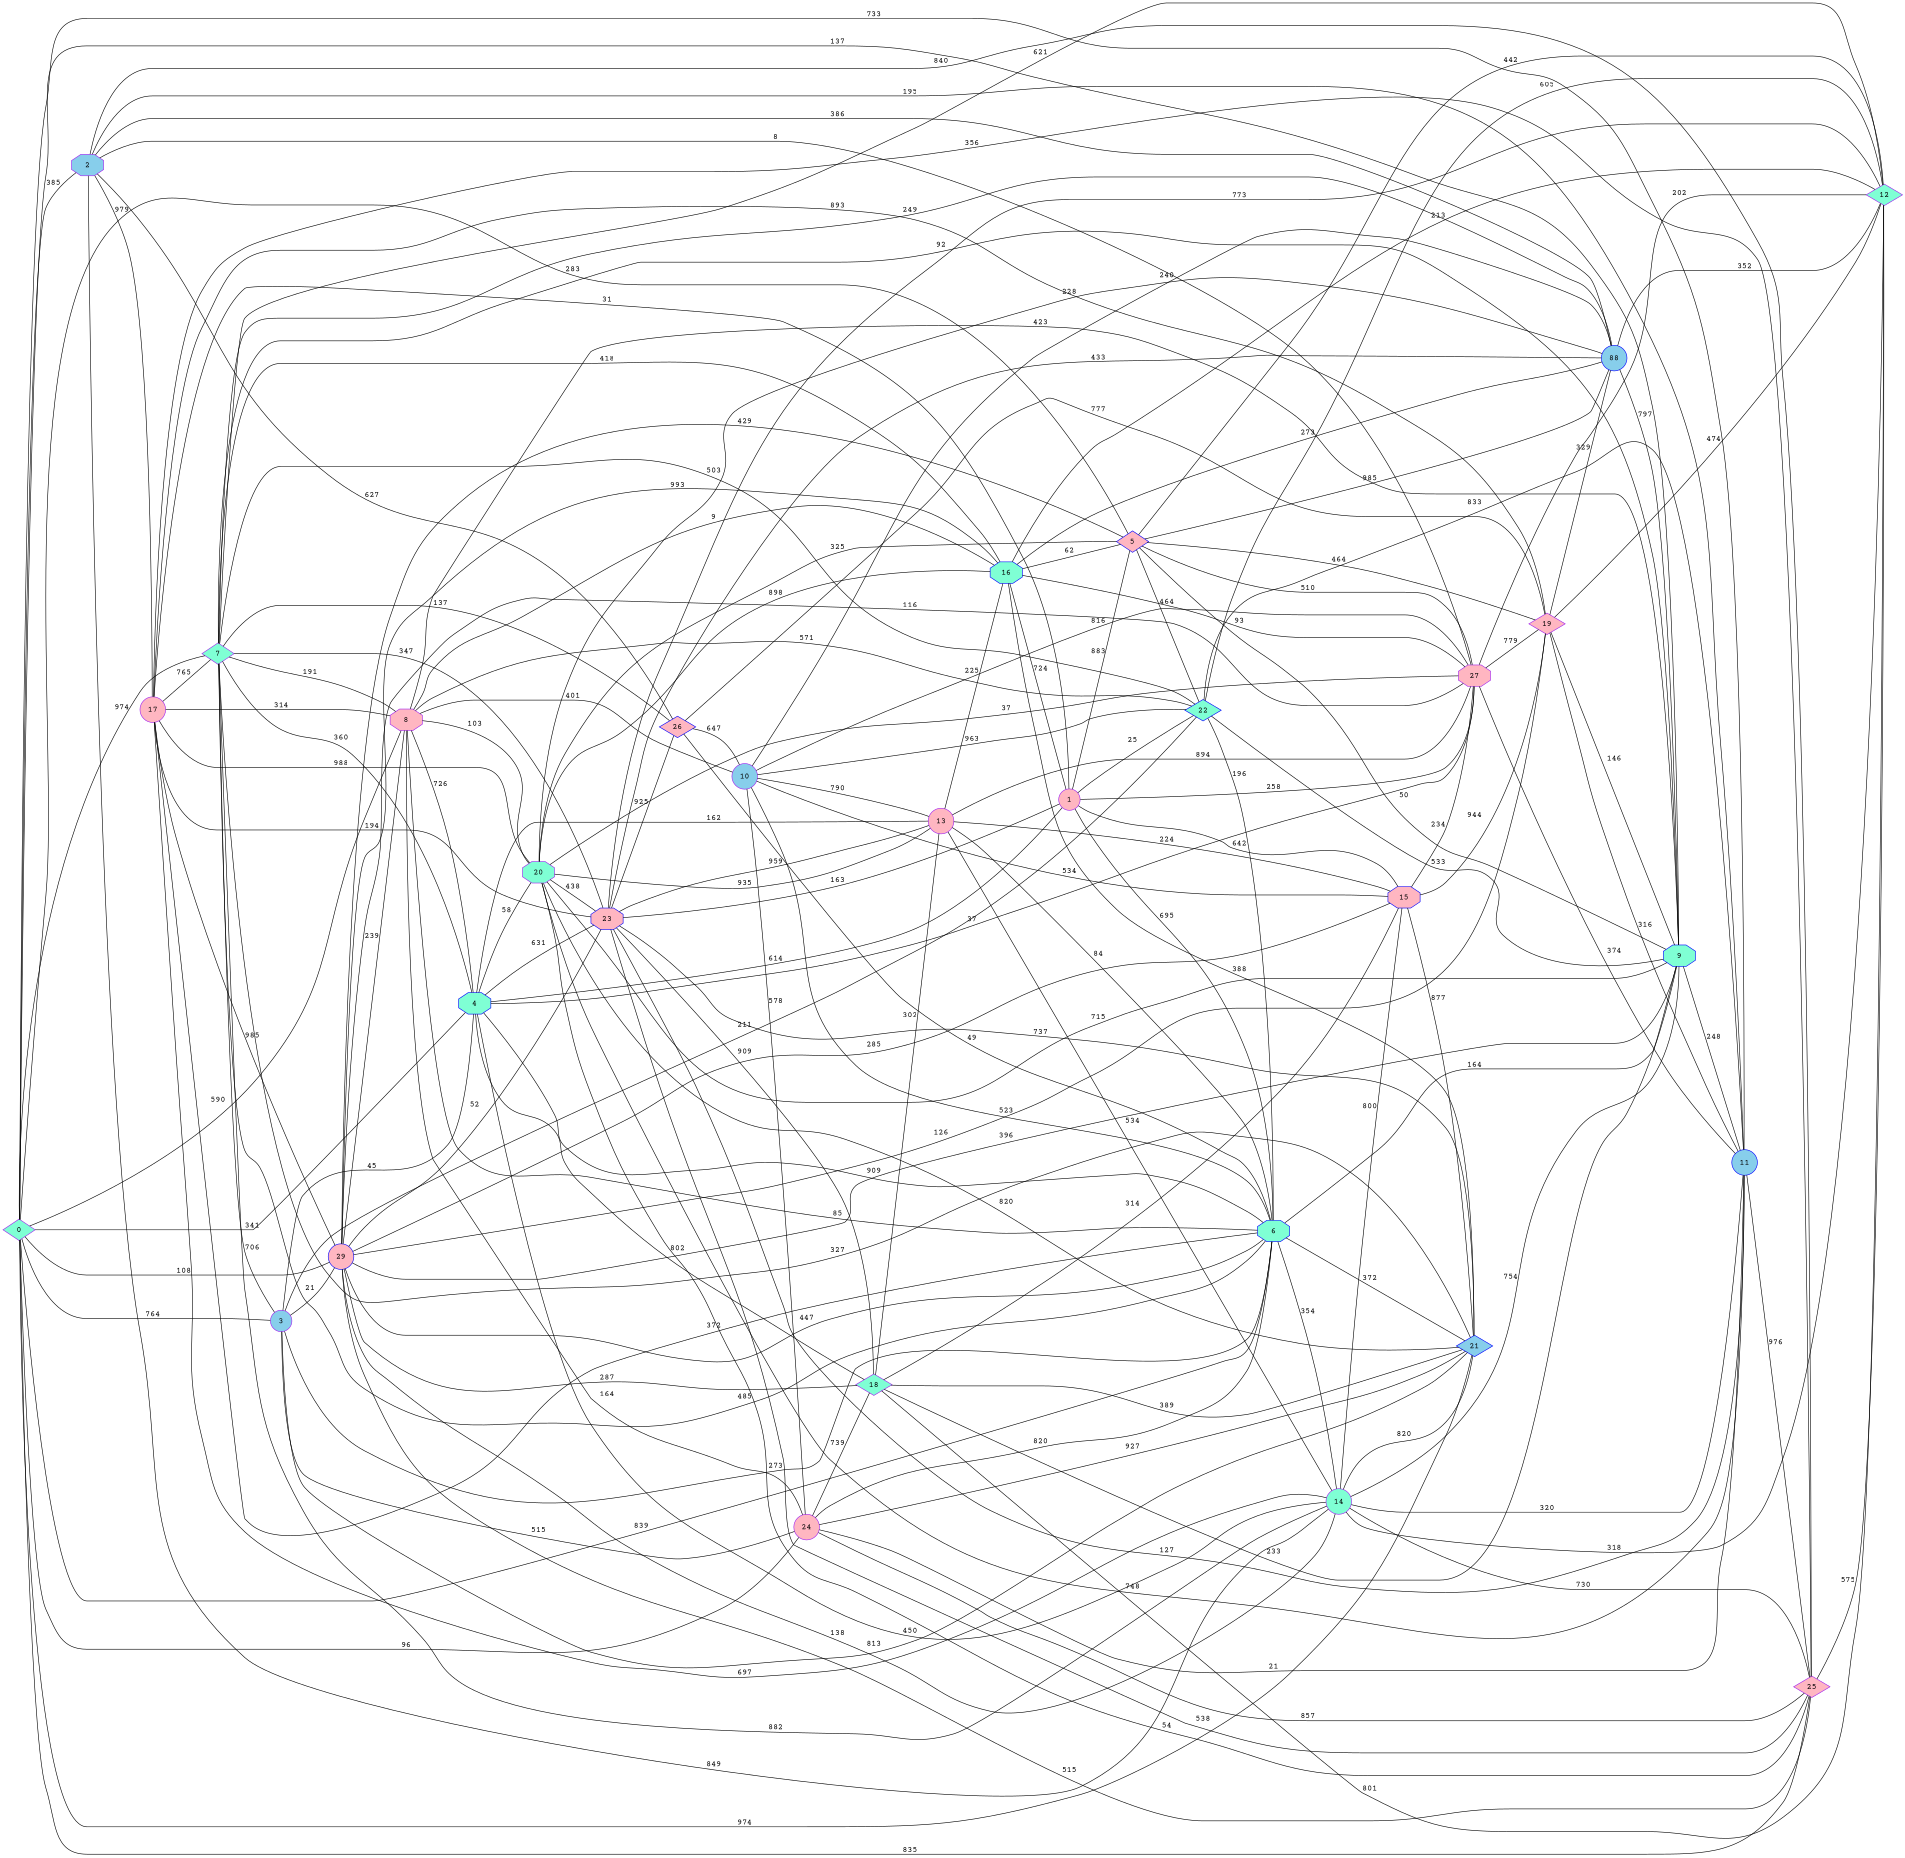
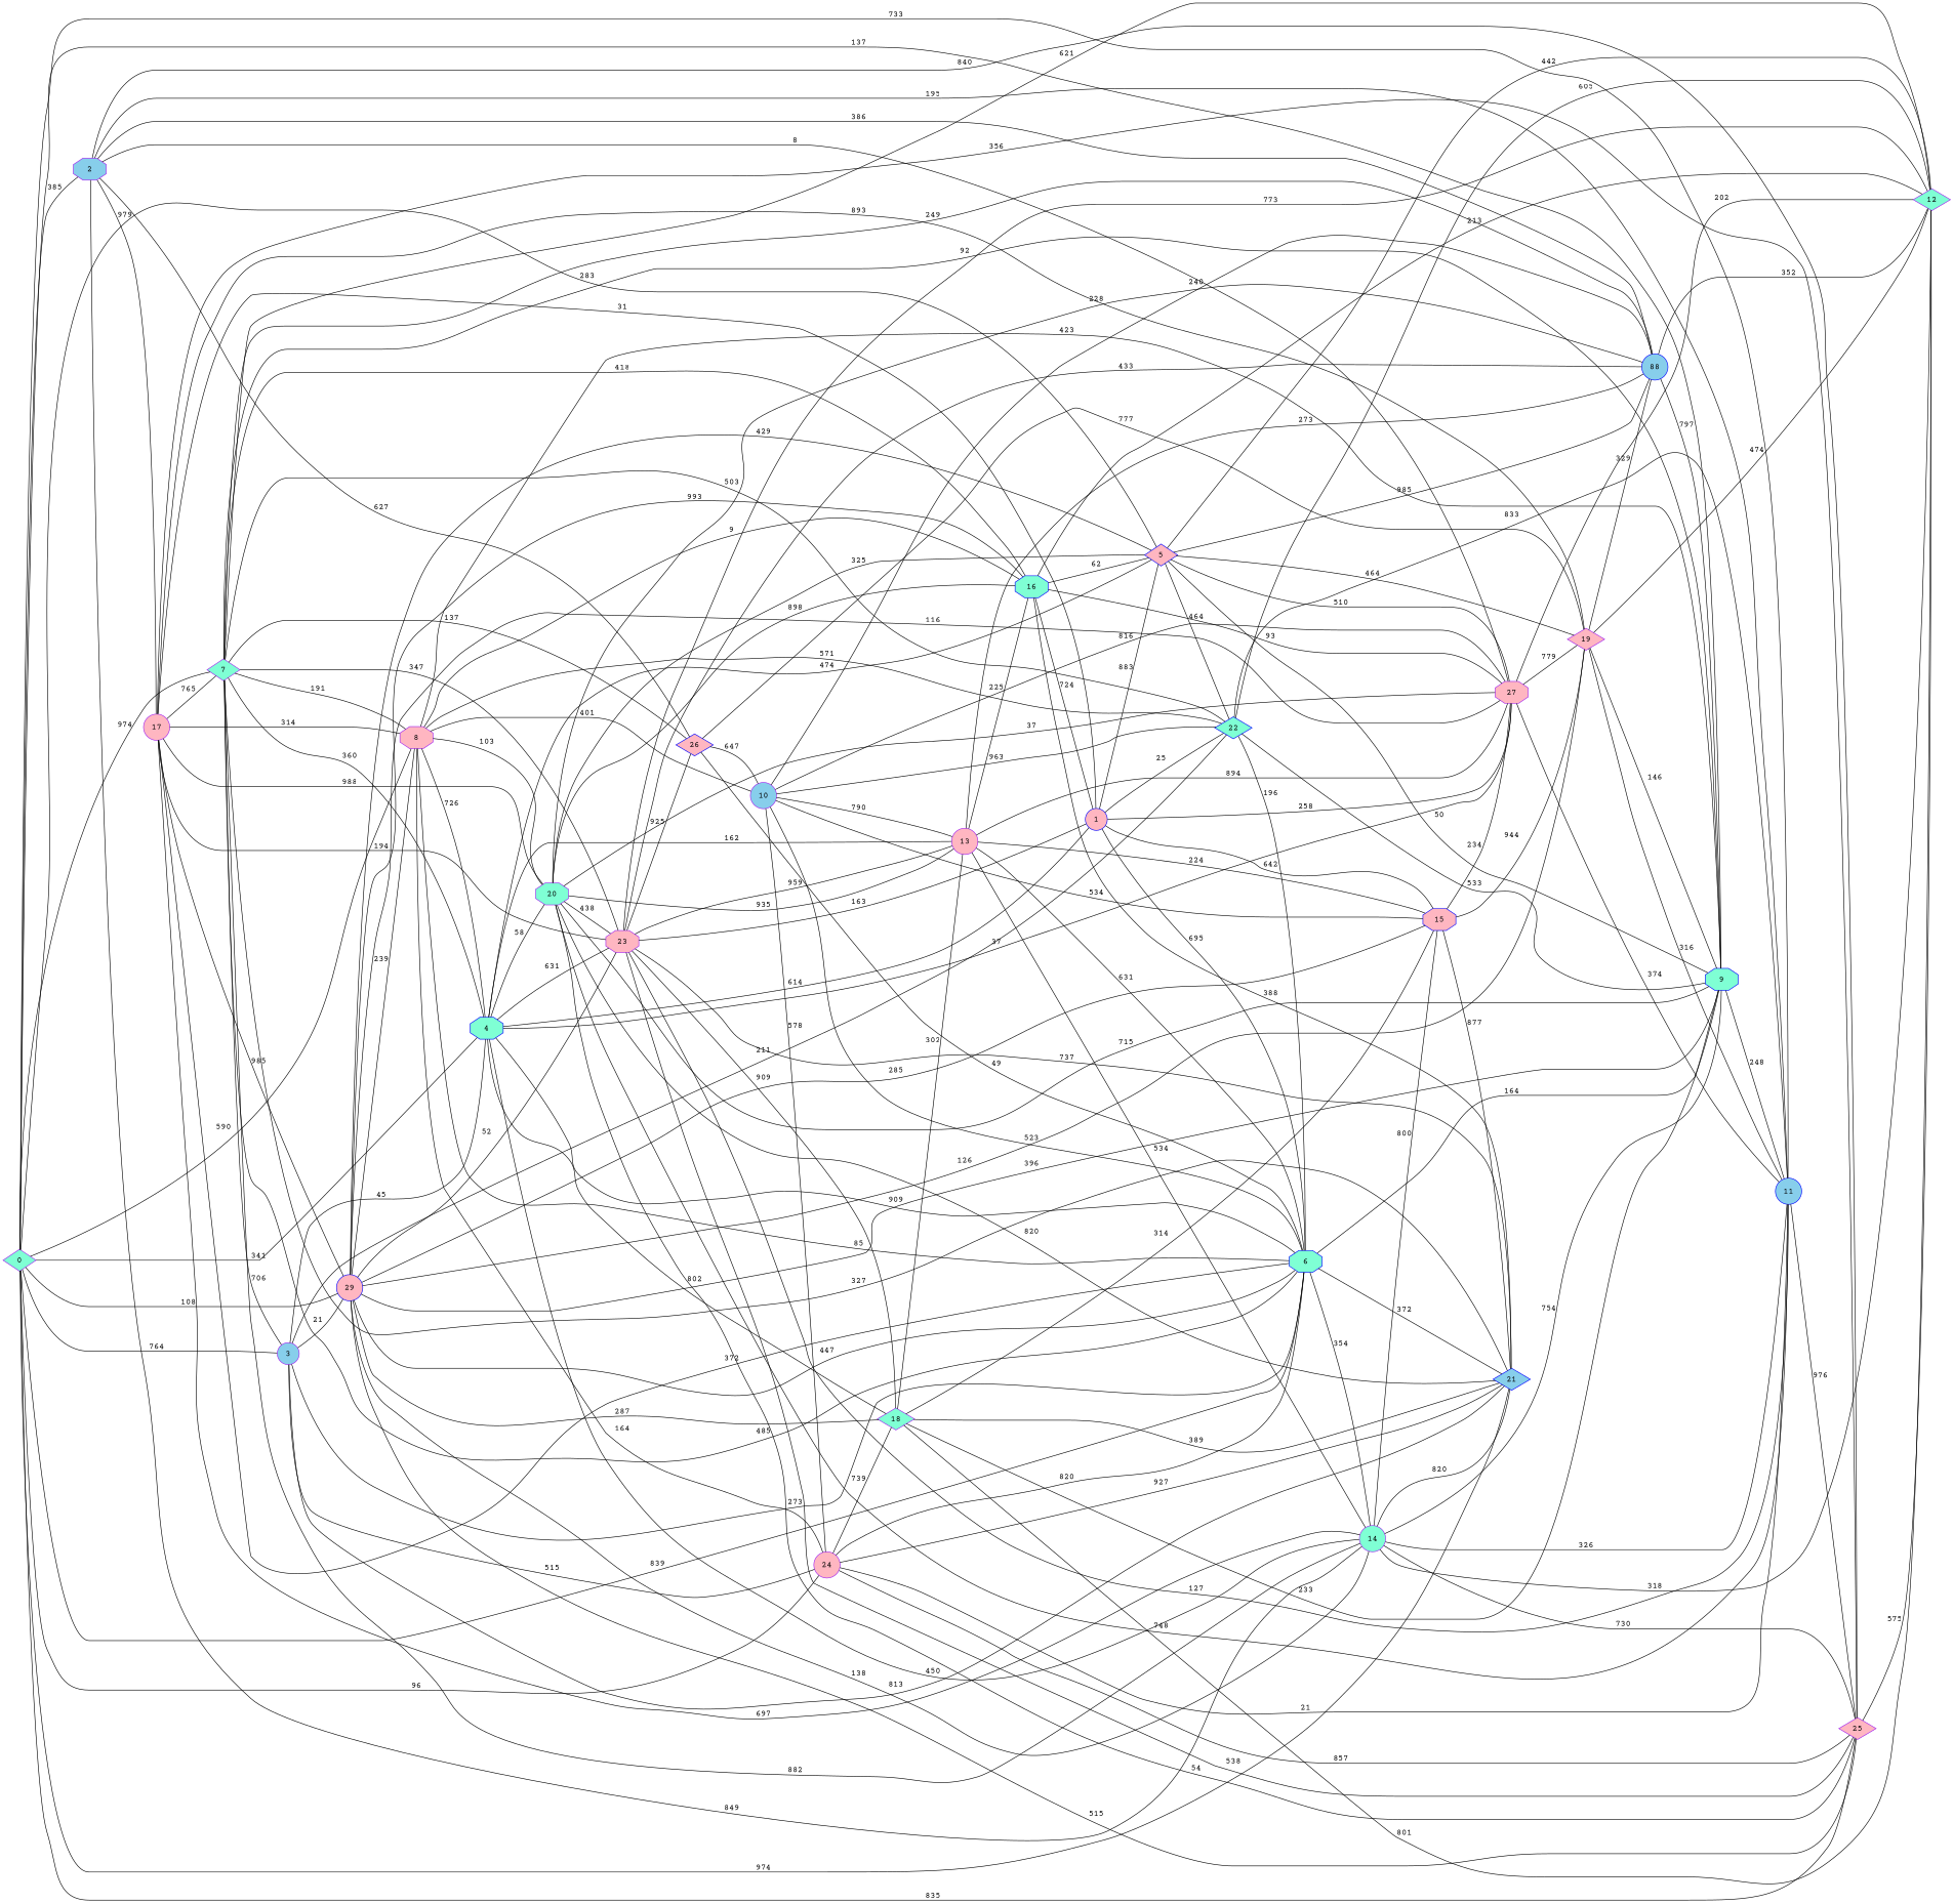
  strict graph {
    fontname="Courier Prime"
    rankdir=LR
    node [color=purple fillcolor=lightpink fontname="Courier Prime" shape=diamond style=filled]
    edge [fontname="Courier Prime"]
    0 [fillcolor=aquamarine]
    2 [fillcolor=skyblue shape=octagon]
    3 [fillcolor=skyblue shape=circle]
    4 [color=blue fillcolor=aquamarine shape=octagon]
    7 [fillcolor=aquamarine]
    8 [shape=octagon]
    9 [color=blue fillcolor=aquamarine shape=octagon]
    29 [color=blue shape=circle]
    17 [shape=circle]
    27 [shape=octagon]
    11 [color=blue fillcolor=skyblue shape=circle]
    25
    n13 [color=blue fillcolor=skyblue label=88 shape=circle]
    21 [color=blue fillcolor=skyblue]
-   1 [shape=circle]
+   1 [color=blue shape=circle]
    14 [fillcolor=aquamarine shape=circle]
    20 [fillcolor=aquamarine shape=octagon]
    6 [color=blue fillcolor=aquamarine shape=octagon]
    12 [fillcolor=aquamarine]
    22 [color=blue fillcolor=aquamarine]
    16 [color=blue fillcolor=aquamarine shape=octagon]
    15 [color=blue shape=octagon]
    18 [fillcolor=aquamarine]
    5 [color=blue]
    10 [fillcolor=skyblue shape=circle]
    24 [shape=circle]
    13 [shape=circle]
    19
-   23 [color=blue shape=octagon]
+   23 [shape=octagon]
    26 [color=blue]
    0 -- 2 [label=385]
    0 -- 3 [label=764]
    0 -- 4 [label=341]
    0 -- 7 [label=974]
    0 -- 8 [label=590]
    0 -- 9 [label=137]
    0 -- 29 [label=108]
    2 -- 17 [label=979]
    2 -- 27 [label=8]
    2 -- 11 [label=195]
    2 -- 25 [label=840]
    2 -- n13 [label=386]
    3 -- 29 [label=21]
    3 -- 21 [label=813]
    4 -- 3 [label=45]
    4 -- 1 [label=614]
    4 -- 14 [label=450]
    4 -- 20 [label=58]
    7 -- 3 [label=706]
    7 -- 4 [label=360]
    7 -- 8 [label=191]
    7 -- 9 [label=92]
    7 -- 21 [label=327]
    7 -- 6 [label=485]
    7 -- 12 [label=621]
    8 -- 4 [label=726]
    8 -- 9 [label=423]
    8 -- 17 [label=314]
    8 -- 20 [label=103]
    8 -- 6 [label=85]
    8 -- 22 [label=571]
    8 -- 16 [label=9]
    9 -- 29 [label=396]
    9 -- 11 [label=248]
    9 -- 20 [label=715]
    9 -- 6 [label=164]
    9 -- 22 [label=533]
    29 -- 8 [label=239]
    29 -- 17 [label=985]
    29 -- 25 [label=515]
    29 -- 6 [label=447]
    29 -- 15 [label=285]
    29 -- 18 [label=287]
    17 -- 7 [label=765]
    17 -- 25 [label=356]
    17 -- 6 [label=372]
    17 -- 19 [label=893]
    17 -- 23 [label=194]
    27 -- 4 [label=37]
    27 -- 29 [label=116]
    27 -- 12 [label=202]
    27 -- 5 [label=510]
    27 -- 19 [label=779]
    11 -- 0 [label=733]
    11 -- 27 [label=374]
    11 -- 25 [label=976]
    11 -- 20 [label=748]
    11 -- 23 [label=127]
    25 -- 0 [label=835]
    25 -- 12 [label=575]
    25 -- 24 [label=857]
    25 -- 23 [label=538]
    n13 -- 7 [label=249]
    n13 -- 9 [label=797]
    n13 -- 12 [label=352]
-   n13 -- 16 [label=273]
+   n13 -- 13 [label=273]
    n13 -- 5 [label=985]
    21 -- 0 [label=974]
    21 -- 14 [label=820]
    21 -- 6 [label=372]
    21 -- 18 [label=389]
    21 -- 23 [label=737]
    1 -- 17 [label=31]
    1 -- 27 [label=258]
    1 -- 6 [label=695]
    1 -- 22 [label=25]
    1 -- 15 [label=642]
    1 -- 5 [label=883]
    14 -- 2 [label=849]
    14 -- 7 [label=882]
    14 -- 9 [label=754]
    14 -- 29 [label=138]
    14 -- 17 [label=697]
-   14 -- 11 [label=320]
+   14 -- 11 [label=326]
    14 -- 25 [label=730]
    14 -- 15 [label=800]
    20 -- 17 [label=988]
    20 -- 27 [label=37]
    20 -- 25 [label=54]
    20 -- n13 [label=228]
    20 -- 21 [label=820]
    20 -- 23 [label=438]
    6 -- 0 [label=839]
    6 -- 3 [label=273]
    6 -- 4 [label=909]
    6 -- 14 [label=354]
    6 -- 10 [label=523]
    6 -- 24 [label=820]
    12 -- 14 [label=318]
    12 -- 22 [label=605]
    12 -- 18 [label=801]
    12 -- 23 [label=773]
    22 -- 3 [label=211]
    22 -- 7 [label=503]
    22 -- 11 [label=833]
    22 -- 6 [label=196]
    16 -- 7 [label=418]
    16 -- 29 [label=993]
    16 -- 27 [label=93]
    16 -- 21 [label=388]
    16 -- 1 [label=724]
    16 -- 20 [label=898]
    16 -- 12 [label=213]
    16 -- 5 [label=62]
    15 -- 27 [label=234]
    15 -- 21 [label=877]
    15 -- 18 [label=314]
    15 -- 10 [label=534]
    15 -- 13 [label=224]
    15 -- 19 [label=944]
    18 -- 4 [label=802]
    18 -- 9 [label=233]
    18 -- 13 [label=302]
    18 -- 23 [label=909]
    5 -- 0 [label=283]
+   5 -- 4 [label=474]
    5 -- 9 [label=50]
    5 -- 29 [label=429]
    5 -- 20 [label=325]
    5 -- 12 [label=442]
    5 -- 22 [label=464]
    10 -- 8 [label=401]
    10 -- 27 [label=816]
    10 -- n13 [label=240]
    10 -- 22 [label=963]
    10 -- 24 [label=578]
    24 -- 0 [label=96]
    24 -- 3 [label=515]
    24 -- 8 [label=164]
    24 -- 11 [label=21]
    24 -- 21 [label=927]
    24 -- 18 [label=739]
    13 -- 4 [label=162]
    13 -- 27 [label=894]
    13 -- 14 [label=534]
    13 -- 20 [label=935]
-   13 -- 6 [label=84]
+   13 -- 6 [label=631]
    13 -- 16 [label=225]
    13 -- 10 [label=790]
    19 -- 9 [label=146]
    19 -- 29 [label=126]
    19 -- 11 [label=316]
    19 -- n13 [label=329]
    19 -- 12 [label=474]
    19 -- 5 [label=464]
    19 -- 26 [label=777]
    23 -- 4 [label=631]
    23 -- 7 [label=347]
    23 -- 29 [label=52]
    23 -- n13 [label=433]
    23 -- 1 [label=163]
    23 -- 13 [label=959]
    23 -- 26 [label=925]
    26 -- 2 [label=627]
    26 -- 7 [label=137]
    26 -- 6 [label=49]
    26 -- 10 [label=647]
  }
